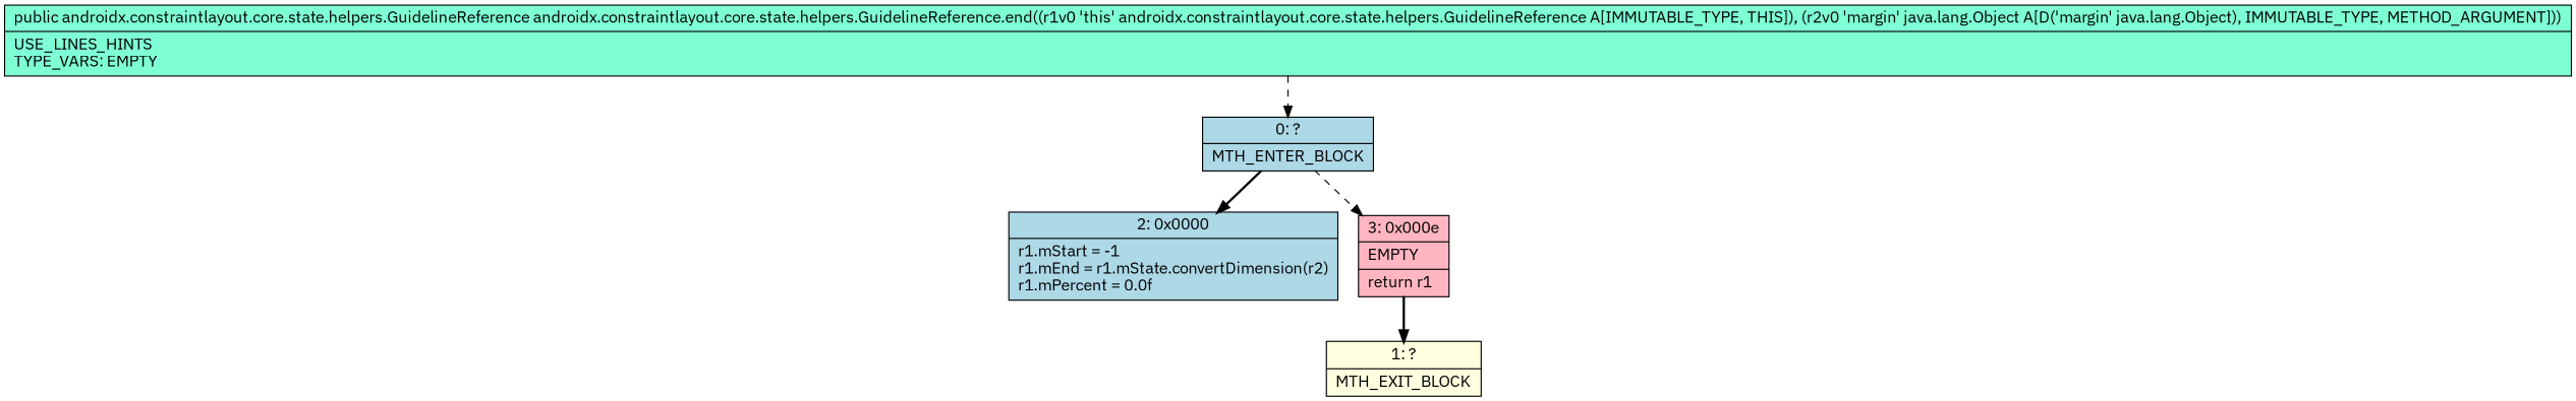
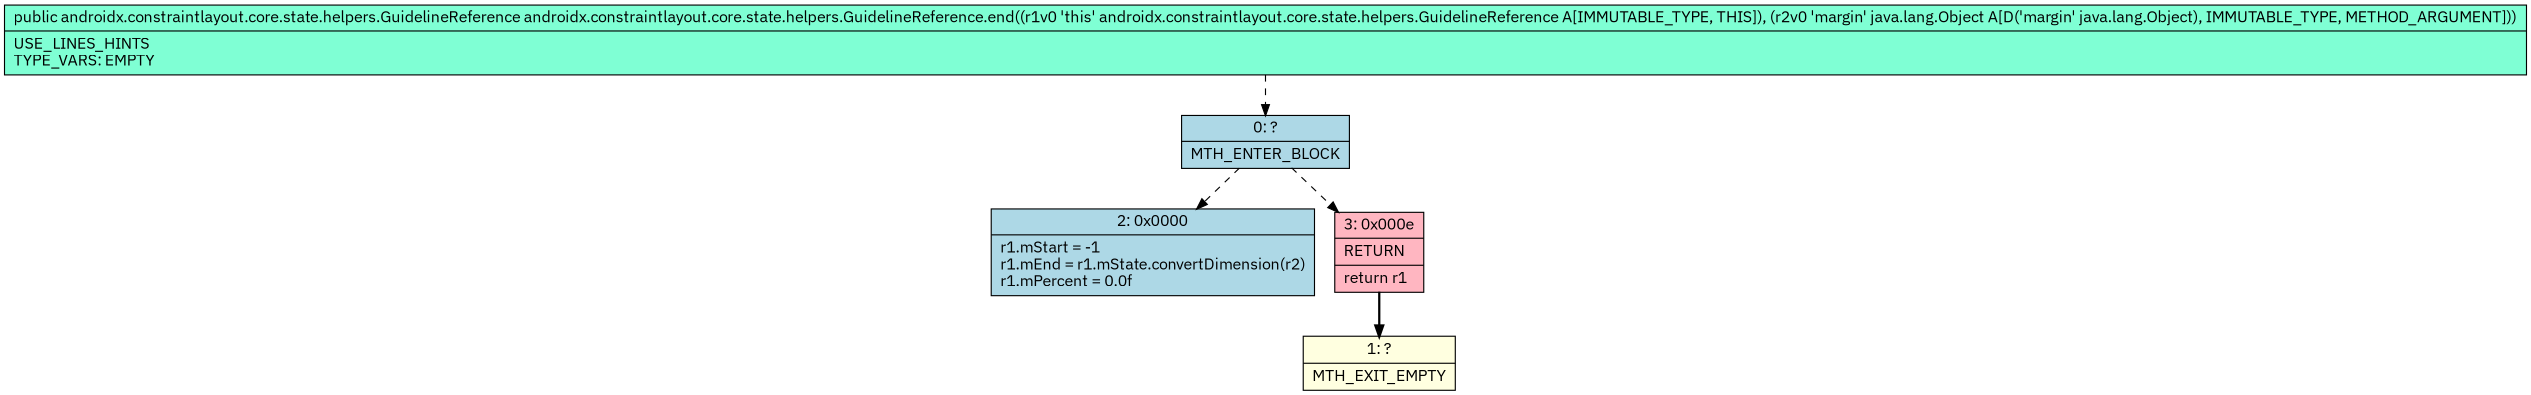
  digraph {
    fontname="IBM Plex Sans"
    node [fillcolor=lightblue fontname="IBM Plex Sans" shape=record style=filled]
    edge [fontname="IBM Plex Sans" style=bold]
    n1 [label="{0\:\ ?|MTH_ENTER_BLOCK\l}"]
    n2 [label="{2\:\ 0x0000|r1.mStart = \-1\lr1.mEnd = r1.mState.convertDimension(r2)\lr1.mPercent = 0.0f\l}"]
-   n3 [fillcolor=lightpink label="{3\:\ 0x000e|EMPTY\l|return r1\l}"]
-   n4 [fillcolor=lightyellow label="{1\:\ ?|MTH_EXIT_BLOCK\l}"]
+   n3 [fillcolor=lightpink label="{3\:\ 0x000e|RETURN\l|return r1\l}"]
+   n4 [fillcolor=lightyellow label="{1\:\ ?|MTH_EXIT_EMPTY\l}"]
    n5 [fillcolor=aquamarine label="{public androidx.constraintlayout.core.state.helpers.GuidelineReference androidx.constraintlayout.core.state.helpers.GuidelineReference.end((r1v0 'this' androidx.constraintlayout.core.state.helpers.GuidelineReference A[IMMUTABLE_TYPE, THIS]), (r2v0 'margin' java.lang.Object A[D('margin' java.lang.Object), IMMUTABLE_TYPE, METHOD_ARGUMENT]))  | USE_LINES_HINTS\lTYPE_VARS: EMPTY\l}"]
-   n1 -> n2
+   n1 -> n2 [style=dashed]
    n1 -> n3 [style=dashed]
    n3 -> n4
    n5 -> n1 [style=dashed]
  }
